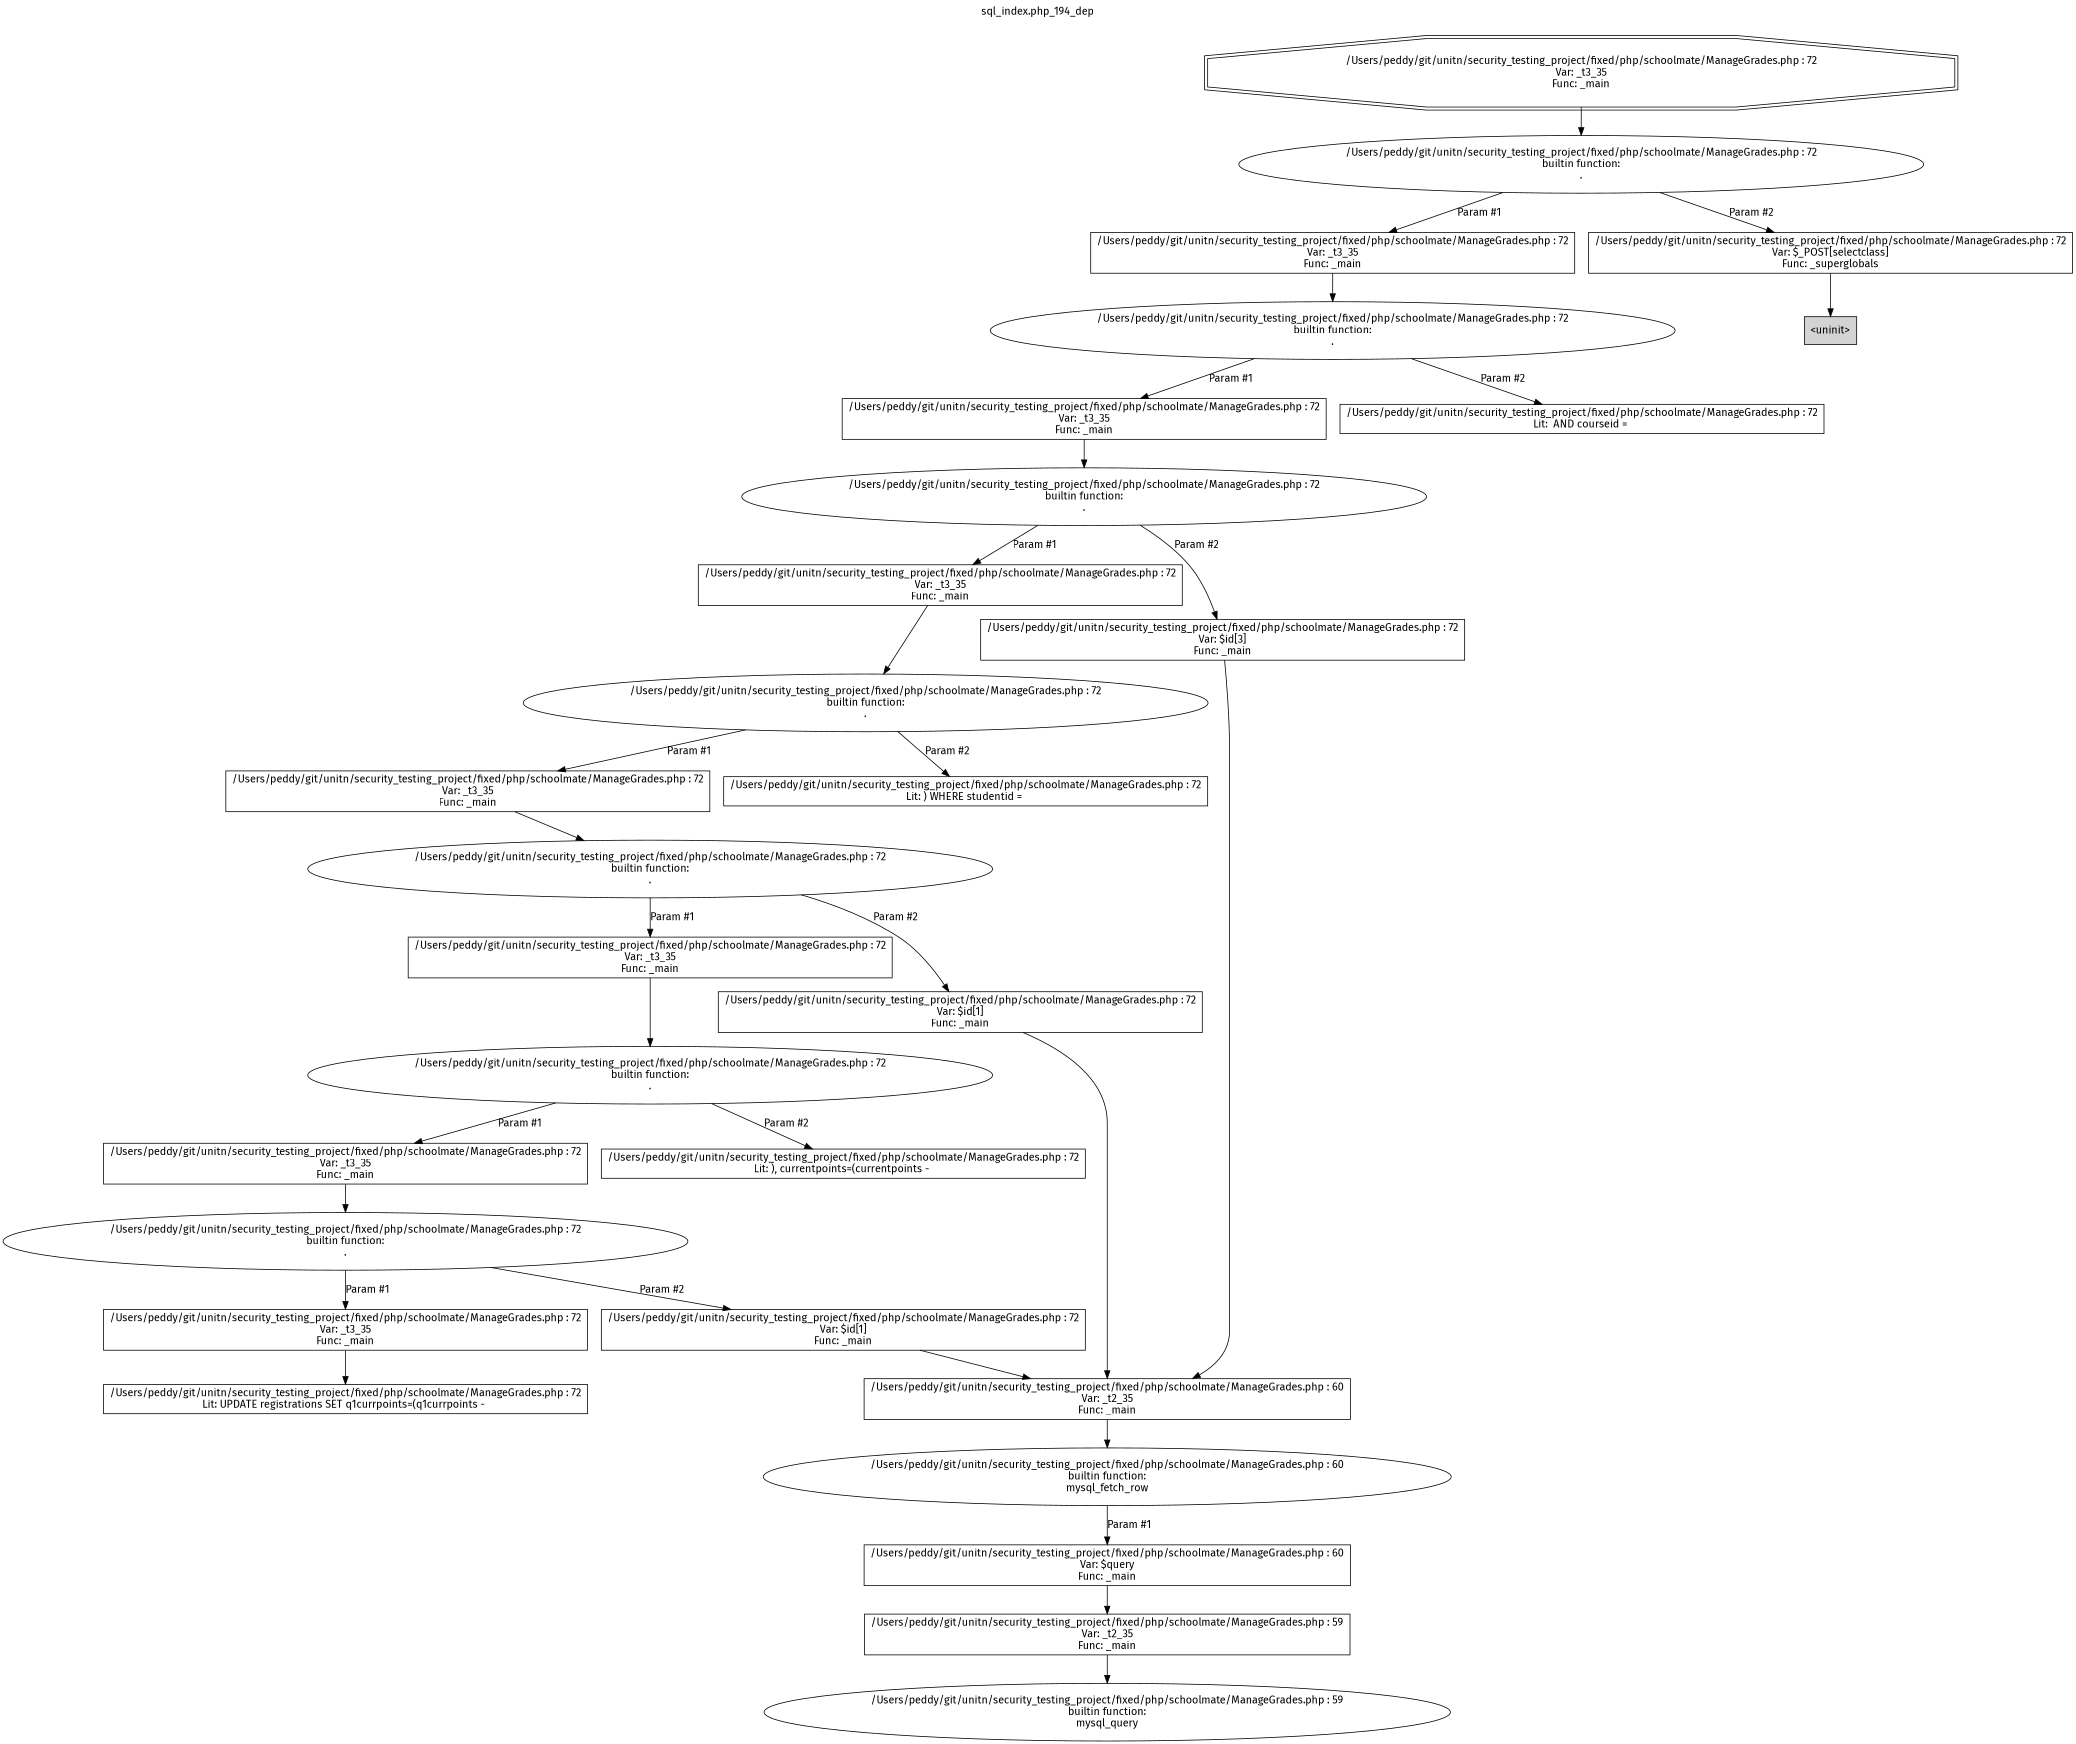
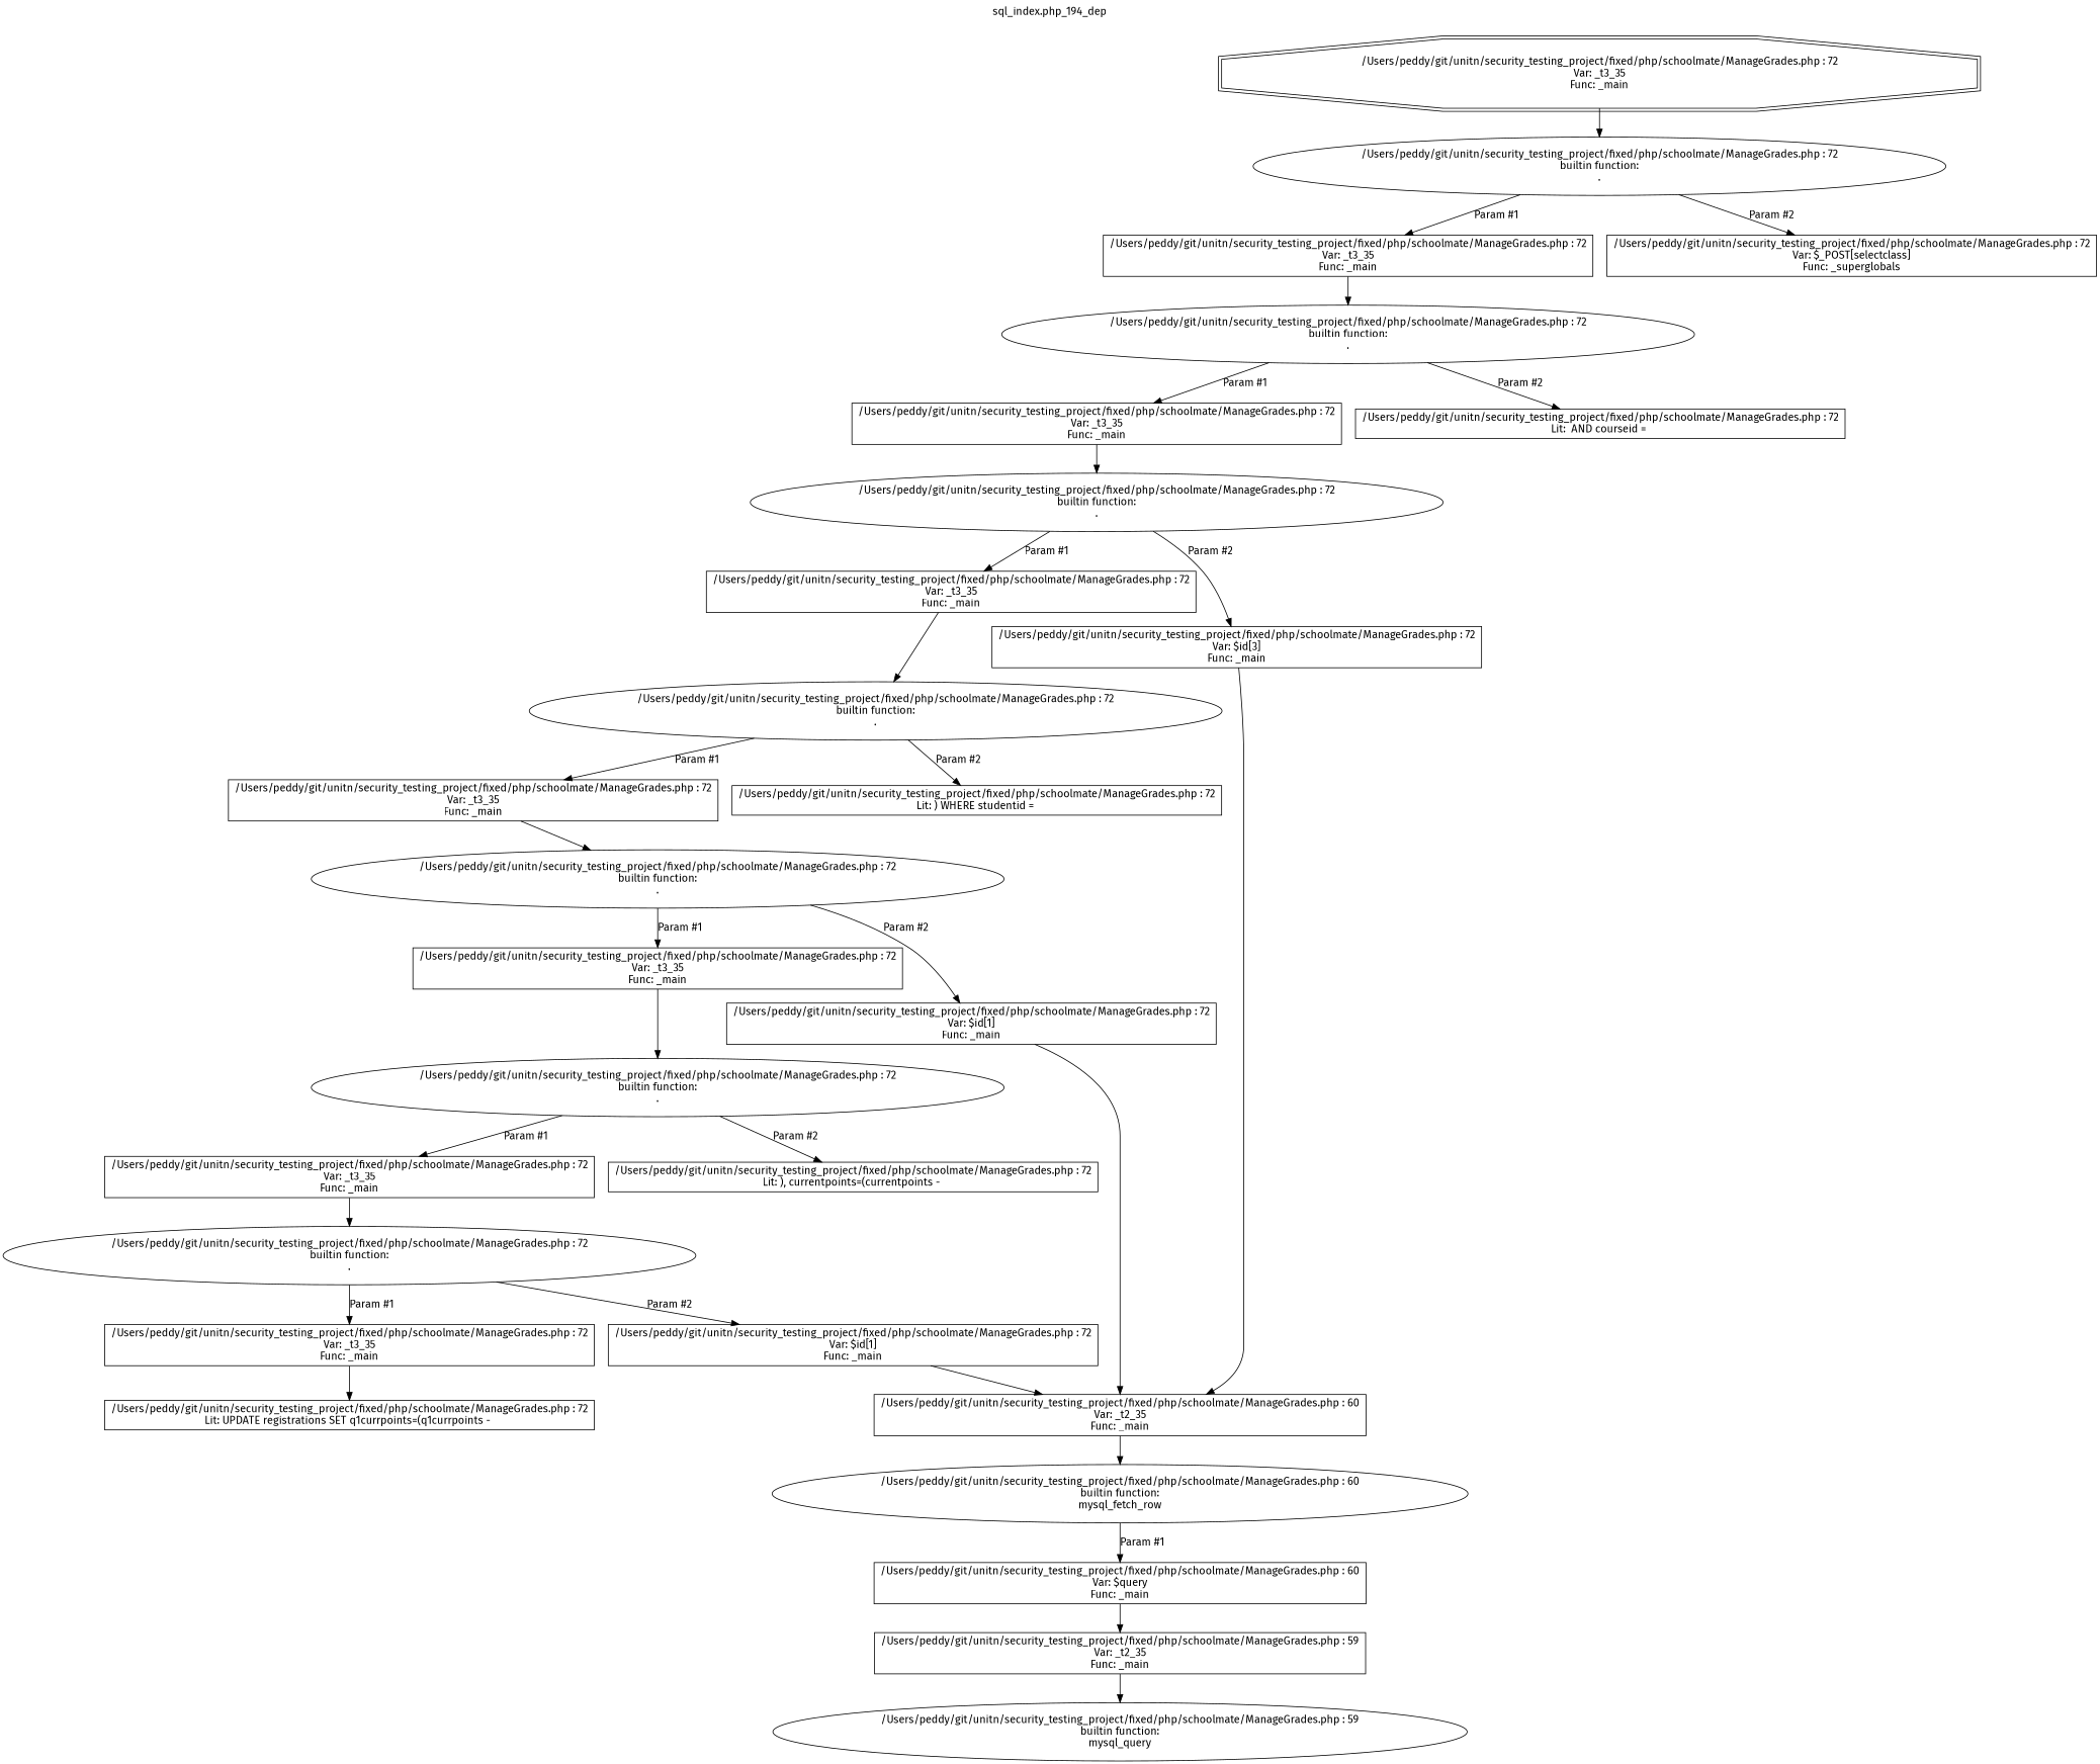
  digraph {
    label="sql_index.php_194_dep"
    labelloc=t
    fontname="Fira Sans"
    node [shape=box fontname="Fira Sans"]
    edge [fontname="Fira Sans"]
    n1 [label="/Users/peddy/git/unitn/security_testing_project/fixed/php/schoolmate/ManageGrades.php : 72\nVar: _t3_35\nFunc: _main\n" shape=doubleoctagon]
    n2 [label="/Users/peddy/git/unitn/security_testing_project/fixed/php/schoolmate/ManageGrades.php : 72\nbuiltin function:\n.\n" shape=ellipse]
    n3 [label="/Users/peddy/git/unitn/security_testing_project/fixed/php/schoolmate/ManageGrades.php : 72\nVar: _t3_35\nFunc: _main\n"]
    n4 [label="/Users/peddy/git/unitn/security_testing_project/fixed/php/schoolmate/ManageGrades.php : 72\nVar: $_POST[selectclass]\nFunc: _superglobals\n"]
    n5 [label="/Users/peddy/git/unitn/security_testing_project/fixed/php/schoolmate/ManageGrades.php : 72\nbuiltin function:\n.\n" shape=ellipse]
    n6 [label="/Users/peddy/git/unitn/security_testing_project/fixed/php/schoolmate/ManageGrades.php : 72\nVar: _t3_35\nFunc: _main\n"]
    n7 [label="/Users/peddy/git/unitn/security_testing_project/fixed/php/schoolmate/ManageGrades.php : 72\nLit:  AND courseid = \n"]
    n8 [label="/Users/peddy/git/unitn/security_testing_project/fixed/php/schoolmate/ManageGrades.php : 72\nbuiltin function:\n.\n" shape=ellipse]
    n9 [label="/Users/peddy/git/unitn/security_testing_project/fixed/php/schoolmate/ManageGrades.php : 72\nVar: _t3_35\nFunc: _main\n"]
    n10 [label="/Users/peddy/git/unitn/security_testing_project/fixed/php/schoolmate/ManageGrades.php : 72\nVar: $id[3]\nFunc: _main\n"]
    n11 [label="/Users/peddy/git/unitn/security_testing_project/fixed/php/schoolmate/ManageGrades.php : 72\nbuiltin function:\n.\n" shape=ellipse]
    n12 [label="/Users/peddy/git/unitn/security_testing_project/fixed/php/schoolmate/ManageGrades.php : 72\nVar: _t3_35\nFunc: _main\n"]
    n13 [label="/Users/peddy/git/unitn/security_testing_project/fixed/php/schoolmate/ManageGrades.php : 72\nLit: ) WHERE studentid = \n"]
    n14 [label="/Users/peddy/git/unitn/security_testing_project/fixed/php/schoolmate/ManageGrades.php : 72\nbuiltin function:\n.\n" shape=ellipse]
    n15 [label="/Users/peddy/git/unitn/security_testing_project/fixed/php/schoolmate/ManageGrades.php : 72\nVar: _t3_35\nFunc: _main\n"]
    n16 [label="/Users/peddy/git/unitn/security_testing_project/fixed/php/schoolmate/ManageGrades.php : 72\nVar: $id[1]\nFunc: _main\n"]
    n17 [label="/Users/peddy/git/unitn/security_testing_project/fixed/php/schoolmate/ManageGrades.php : 72\nbuiltin function:\n.\n" shape=ellipse]
    n18 [label="/Users/peddy/git/unitn/security_testing_project/fixed/php/schoolmate/ManageGrades.php : 72\nVar: _t3_35\nFunc: _main\n"]
    n19 [label="/Users/peddy/git/unitn/security_testing_project/fixed/php/schoolmate/ManageGrades.php : 72\nLit: ), currentpoints=(currentpoints - \n"]
    n20 [label="/Users/peddy/git/unitn/security_testing_project/fixed/php/schoolmate/ManageGrades.php : 72\nbuiltin function:\n.\n" shape=ellipse]
    n21 [label="/Users/peddy/git/unitn/security_testing_project/fixed/php/schoolmate/ManageGrades.php : 72\nVar: _t3_35\nFunc: _main\n"]
    n22 [label="/Users/peddy/git/unitn/security_testing_project/fixed/php/schoolmate/ManageGrades.php : 72\nVar: $id[1]\nFunc: _main\n"]
    n23 [label="/Users/peddy/git/unitn/security_testing_project/fixed/php/schoolmate/ManageGrades.php : 72\nLit: UPDATE registrations SET q1currpoints=(q1currpoints - \n"]
    n24 [label="/Users/peddy/git/unitn/security_testing_project/fixed/php/schoolmate/ManageGrades.php : 60\nVar: _t2_35\nFunc: _main\n"]
    n25 [label="/Users/peddy/git/unitn/security_testing_project/fixed/php/schoolmate/ManageGrades.php : 60\nbuiltin function:\nmysql_fetch_row\n" shape=ellipse]
    n26 [label="/Users/peddy/git/unitn/security_testing_project/fixed/php/schoolmate/ManageGrades.php : 60\nVar: $query\nFunc: _main\n"]
    n27 [label="/Users/peddy/git/unitn/security_testing_project/fixed/php/schoolmate/ManageGrades.php : 59\nVar: _t2_35\nFunc: _main\n"]
    n28 [label="/Users/peddy/git/unitn/security_testing_project/fixed/php/schoolmate/ManageGrades.php : 59\nbuiltin function:\nmysql_query\n" shape=ellipse]
-   n29 [label="<uninit>" style=filled]
    n1 -> n2
    n2 -> n3 [label="Param #1"]
    n2 -> n4 [label="Param #2"]
    n3 -> n5
-   n4 -> n29
    n5 -> n6 [label="Param #1"]
    n5 -> n7 [label="Param #2"]
    n6 -> n8
    n8 -> n9 [label="Param #1"]
    n8 -> n10 [label="Param #2"]
    n9 -> n11
    n10 -> n24
    n11 -> n12 [label="Param #1"]
    n11 -> n13 [label="Param #2"]
    n12 -> n14
    n14 -> n15 [label="Param #1"]
    n14 -> n16 [label="Param #2"]
    n15 -> n17
    n16 -> n24
    n17 -> n18 [label="Param #1"]
    n17 -> n19 [label="Param #2"]
    n18 -> n20
    n20 -> n21 [label="Param #1"]
    n20 -> n22 [label="Param #2"]
    n21 -> n23
    n22 -> n24
    n24 -> n25
    n25 -> n26 [label="Param #1"]
    n26 -> n27
    n27 -> n28
  }
